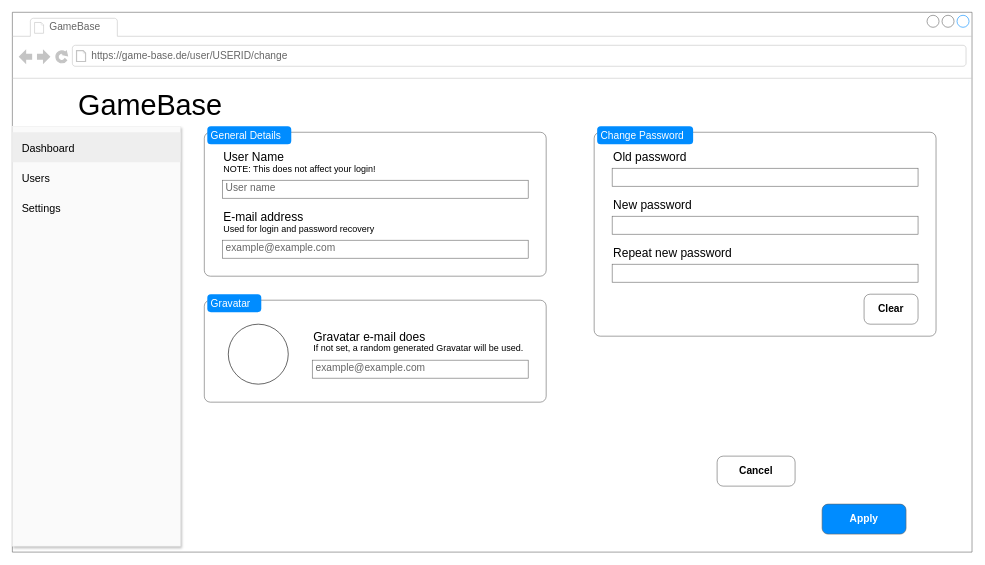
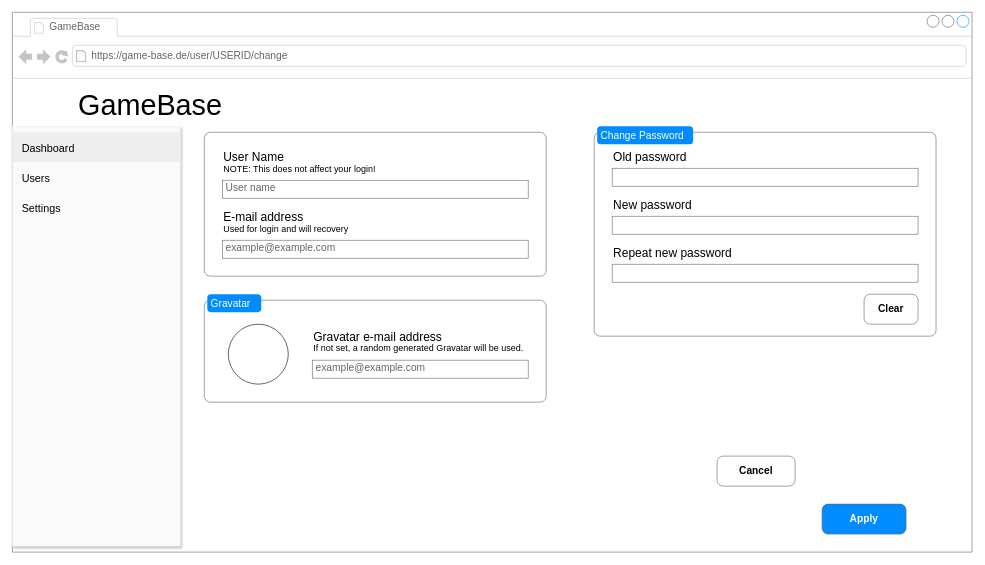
  <mxCell id="0" />
  <mxCell id="1" parent="0" />
  <mxCell id="2" value="" style="strokeWidth=1;shadow=0;dashed=0;align=center;html=1;shape=mxgraph.mockup.containers.browserWindow;rSize=0;strokeColor=#666666;strokeColor2=#008cff;strokeColor3=#c4c4c4;mainText=,;recursiveResize=0;fontSize=16;" parent="1" vertex="1"><mxGeometry width="1600" height="900" as="geometry" x="20" y="20" /></mxCell>
  <mxCell id="3" value="&lt;div&gt;GameBase&lt;/div&gt;" style="strokeWidth=1;shadow=0;dashed=0;align=center;html=1;shape=mxgraph.mockup.containers.anchor;fontSize=17;fontColor=#666666;align=left;" parent="2" vertex="1"><mxGeometry x="60" y="12" width="220" height="26" as="geometry" /></mxCell>
  <mxCell id="4" value="https://game-base.de/user/USERID/change" style="strokeWidth=1;shadow=0;dashed=0;align=center;html=1;shape=mxgraph.mockup.containers.anchor;rSize=0;fontSize=17;fontColor=#666666;align=left;" parent="2" vertex="1"><mxGeometry x="130" y="60" width="250" height="26" as="geometry" /></mxCell>
  <mxCell id="5" value="" style="shape=image;html=1;verticalAlign=top;verticalLabelPosition=bottom;labelBackgroundColor=#ffffff;imageAspect=0;aspect=fixed;image=https://cdn1.iconfinder.com/data/icons/material-core/18/menu-128.png" parent="2" vertex="1"><mxGeometry x="30" y="130" width="50" height="50" as="geometry" /></mxCell>
  <mxCell id="6" value="GameBase" style="text;html=1;strokeColor=none;fillColor=none;align=center;verticalAlign=middle;whiteSpace=wrap;rounded=0;fontSize=48;" parent="2" vertex="1"><mxGeometry x="210" y="145" width="40" height="20" as="geometry" /></mxCell>
  <mxCell id="7" value="" style="shape=rect;fillColor=#FAFAFA;strokeColor=#eeeeee;shadow=1;fontSize=52;" parent="2" vertex="1"><mxGeometry y="190" width="280" height="700" as="geometry" /></mxCell>
  <mxCell id="8" value="Dashboard" style="text;fontSize=18;fontColor=#000000;align=left;spacing=16;fillColor=#eeeeee;verticalAlign=middle;resizeWidth=1;" parent="7" vertex="1"><mxGeometry width="280" height="50" relative="1" as="geometry"><mxPoint y="10" as="offset" /></mxGeometry></mxCell>
  <mxCell id="9" value="Users" style="text;fontSize=18;fontColor=#000000;align=left;spacing=16;verticalAlign=middle;resizeWidth=1;" parent="7" vertex="1"><mxGeometry width="280" height="50" relative="1" as="geometry"><mxPoint y="60" as="offset" /></mxGeometry></mxCell>
  <mxCell id="10" value="Settings" style="text;fontSize=18;fontColor=#000000;align=left;spacing=16;verticalAlign=middle;resizeWidth=1;" parent="7" vertex="1"><mxGeometry width="280" height="50" relative="1" as="geometry"><mxPoint y="110" as="offset" /></mxGeometry></mxCell>
  <mxCell id="11" value="" style="shape=mxgraph.mockup.containers.marginRect;rectMarginTop=10;strokeColor=#666666;strokeWidth=1;dashed=0;rounded=1;arcSize=5;recursiveResize=0;fontSize=18;verticalAlign=top;" parent="2" vertex="1"><mxGeometry x="320" y="190" width="570" height="250" as="geometry" /></mxCell>
- <mxCell id="12" value="General Details" style="shape=rect;strokeColor=none;fillColor=#008cff;strokeWidth=1;dashed=0;rounded=1;arcSize=20;fontColor=#ffffff;fontSize=17;spacing=2;spacingTop=-2;align=left;autosize=1;spacingLeft=4;resizeWidth=0;resizeHeight=0;perimeter=none;" parent="11" vertex="1"><mxGeometry x="5" width="140" height="30" as="geometry" /></mxCell>
  <mxCell id="13" value="User name" style="strokeWidth=1;shadow=0;dashed=0;align=center;html=1;shape=mxgraph.mockup.text.textBox;fontColor=#666666;align=left;fontSize=17;spacingLeft=4;spacingTop=-3;strokeColor=#666666;mainText=" parent="11" vertex="1"><mxGeometry x="30" y="90" width="510" height="30" as="geometry" /></mxCell>
  <mxCell id="14" value="&lt;div&gt;User Name&lt;/div&gt;" style="text;html=1;strokeColor=none;fillColor=none;align=left;verticalAlign=middle;whiteSpace=wrap;rounded=0;fontSize=20;" parent="11" vertex="1"><mxGeometry x="30" y="40" width="130" height="20" as="geometry" /></mxCell>
  <mxCell id="15" value="NOTE: This does not affect your login!" style="text;html=1;strokeColor=none;fillColor=none;align=left;verticalAlign=middle;whiteSpace=wrap;rounded=0;fontSize=15;" parent="11" vertex="1"><mxGeometry x="30" y="60" width="530" height="20" as="geometry" /></mxCell>
  <mxCell id="16" value="E-mail address" style="text;html=1;strokeColor=none;fillColor=none;align=left;verticalAlign=middle;whiteSpace=wrap;rounded=0;fontSize=20;" parent="11" vertex="1"><mxGeometry x="30" y="140" width="200" height="20" as="geometry" /></mxCell>
- <mxCell id="17" value="Used for login and password recovery" style="text;html=1;strokeColor=none;fillColor=none;align=left;verticalAlign=middle;whiteSpace=wrap;rounded=0;fontSize=15;" parent="11" vertex="1"><mxGeometry x="30" y="160" width="530" height="20" as="geometry" /></mxCell>
+ <mxCell id="17" value="Used for login and will recovery" style="text;html=1;strokeColor=none;fillColor=none;align=left;verticalAlign=middle;whiteSpace=wrap;rounded=0;fontSize=15;" parent="11" vertex="1"><mxGeometry x="30" y="160" width="530" height="20" as="geometry" /></mxCell>
  <mxCell id="18" value="example@example.com" style="strokeWidth=1;shadow=0;dashed=0;align=center;html=1;shape=mxgraph.mockup.text.textBox;fontColor=#666666;align=left;fontSize=17;spacingLeft=4;spacingTop=-3;strokeColor=#666666;mainText=" vertex="1" parent="11"><mxGeometry x="30" y="190" width="510" height="30" as="geometry" /></mxCell>
  <mxCell id="19" value="Apply" style="strokeWidth=1;shadow=0;dashed=0;align=center;html=1;shape=mxgraph.mockup.buttons.button;strokeColor=#666666;fontColor=#ffffff;mainText=;buttonStyle=round;fontSize=17;fontStyle=1;fillColor=#008cff;whiteSpace=wrap;" parent="2" vertex="1"><mxGeometry x="1350" y="820" width="140" height="50" as="geometry" /></mxCell>
  <mxCell id="20" value="Cancel" style="strokeWidth=1;shadow=0;dashed=0;align=center;html=1;shape=mxgraph.mockup.buttons.button;strokeColor=#666666;fontColor=#000000;mainText=;buttonStyle=round;fontSize=17;fontStyle=1;fillColor=none;whiteSpace=wrap;" parent="2" vertex="1"><mxGeometry x="1175" y="740" width="130" height="50" as="geometry" /></mxCell>
  <mxCell id="21" value="" style="shape=mxgraph.mockup.containers.marginRect;rectMarginTop=10;strokeColor=#666666;strokeWidth=1;dashed=0;rounded=1;arcSize=5;recursiveResize=0;fontSize=18;verticalAlign=top;" vertex="1" parent="2"><mxGeometry x="970" y="190" width="570" height="350" as="geometry" /></mxCell>
  <mxCell id="22" value="Change Password" style="shape=rect;strokeColor=none;fillColor=#008cff;strokeWidth=1;dashed=0;rounded=1;arcSize=20;fontColor=#ffffff;fontSize=17;spacing=2;spacingTop=-2;align=left;autosize=1;spacingLeft=4;resizeWidth=0;resizeHeight=0;perimeter=none;" vertex="1" parent="21"><mxGeometry x="5" width="160" height="30" as="geometry" /></mxCell>
  <mxCell id="23" value="" style="strokeWidth=1;shadow=0;dashed=0;align=center;html=1;shape=mxgraph.mockup.text.textBox;fontColor=#666666;align=left;fontSize=17;spacingLeft=4;spacingTop=-3;strokeColor=#666666;mainText=" vertex="1" parent="21"><mxGeometry x="30" y="70" width="510" height="30" as="geometry" /></mxCell>
  <mxCell id="24" value="Old password" style="text;html=1;strokeColor=none;fillColor=none;align=left;verticalAlign=middle;whiteSpace=wrap;rounded=0;fontSize=20;" vertex="1" parent="21"><mxGeometry x="30" y="40" width="130" height="20" as="geometry" /></mxCell>
  <mxCell id="25" value="New password" style="text;html=1;strokeColor=none;fillColor=none;align=left;verticalAlign=middle;whiteSpace=wrap;rounded=0;fontSize=20;" vertex="1" parent="21"><mxGeometry x="30" y="120" width="200" height="20" as="geometry" /></mxCell>
  <mxCell id="26" value="" style="strokeWidth=1;shadow=0;dashed=0;align=center;html=1;shape=mxgraph.mockup.text.textBox;fontColor=#666666;align=left;fontSize=17;spacingLeft=4;spacingTop=-3;strokeColor=#666666;mainText=" vertex="1" parent="21"><mxGeometry x="30" y="150" width="510" height="30" as="geometry" /></mxCell>
  <mxCell id="27" value="" style="strokeWidth=1;shadow=0;dashed=0;align=center;html=1;shape=mxgraph.mockup.text.textBox;fontColor=#666666;align=left;fontSize=17;spacingLeft=4;spacingTop=-3;strokeColor=#666666;mainText=" vertex="1" parent="21"><mxGeometry x="30" y="230" width="510" height="30" as="geometry" /></mxCell>
  <mxCell id="28" value="Repeat new password" style="text;html=1;strokeColor=none;fillColor=none;align=left;verticalAlign=middle;whiteSpace=wrap;rounded=0;fontSize=20;" vertex="1" parent="21"><mxGeometry x="30" y="200" width="200" height="20" as="geometry" /></mxCell>
  <mxCell id="29" value="Clear" style="strokeWidth=1;shadow=0;dashed=0;align=center;html=1;shape=mxgraph.mockup.buttons.button;strokeColor=#666666;fontColor=#000000;mainText=;buttonStyle=round;fontSize=17;fontStyle=1;fillColor=none;whiteSpace=wrap;" vertex="1" parent="21"><mxGeometry x="450" y="280" width="90" height="50" as="geometry" /></mxCell>
  <mxCell id="30" value="" style="shape=mxgraph.mockup.containers.marginRect;rectMarginTop=10;strokeColor=#666666;strokeWidth=1;dashed=0;rounded=1;arcSize=5;recursiveResize=0;fontSize=18;verticalAlign=top;" vertex="1" parent="2"><mxGeometry x="320" y="470" width="570" height="180" as="geometry" /></mxCell>
  <mxCell id="31" value="Gravatar" style="shape=rect;strokeColor=none;fillColor=#008cff;strokeWidth=1;dashed=0;rounded=1;arcSize=20;fontColor=#ffffff;fontSize=17;spacing=2;spacingTop=-2;align=left;autosize=1;spacingLeft=4;resizeWidth=0;resizeHeight=0;perimeter=none;" vertex="1" parent="30"><mxGeometry x="5" width="90" height="30" as="geometry" /></mxCell>
- <mxCell id="32" value="Gravatar e-mail does" style="text;html=1;strokeColor=none;fillColor=none;align=left;verticalAlign=middle;whiteSpace=wrap;rounded=0;fontSize=20;" vertex="1" parent="30"><mxGeometry x="180" y="60" width="360" height="20" as="geometry" /></mxCell>
+ <mxCell id="32" value="Gravatar e-mail address" style="text;html=1;strokeColor=none;fillColor=none;align=left;verticalAlign=middle;whiteSpace=wrap;rounded=0;fontSize=20;" vertex="1" parent="30"><mxGeometry x="180" y="60" width="360" height="20" as="geometry" /></mxCell>
  <mxCell id="33" value="If not set, a random generated Gravatar will be used." style="text;html=1;strokeColor=none;fillColor=none;align=left;verticalAlign=middle;whiteSpace=wrap;rounded=0;fontSize=15;" vertex="1" parent="30"><mxGeometry x="180" y="80" width="380" height="20" as="geometry" /></mxCell>
  <mxCell id="34" value="example@example.com" style="strokeWidth=1;shadow=0;dashed=0;align=center;html=1;shape=mxgraph.mockup.text.textBox;fontColor=#666666;align=left;fontSize=17;spacingLeft=4;spacingTop=-3;strokeColor=#666666;mainText=" vertex="1" parent="30"><mxGeometry x="180" y="110" width="360" height="30" as="geometry" /></mxCell>
  <mxCell id="35" value="" style="ellipse;whiteSpace=wrap;html=1;aspect=fixed;" vertex="1" parent="30"><mxGeometry x="40" y="50" width="100" height="100" as="geometry" /></mxCell>
  <mxCell id="36" value="" style="shape=image;html=1;verticalAlign=top;verticalLabelPosition=bottom;labelBackgroundColor=#ffffff;imageAspect=0;aspect=fixed;image=https://cdn3.iconfinder.com/data/icons/streamline-icon-set-free-pack/48/Streamline-44-128.png" vertex="1" parent="30"><mxGeometry x="67.5" y="77.5" width="45" height="45" as="geometry" /></mxCell>
